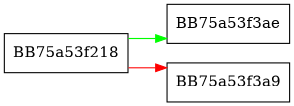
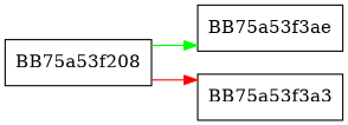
  digraph {
    rankdir=LR
    splines=ortho
    node [shape=box]
-   BB75a53f218
+   BB75a53f218 [label=BB75a53f208]
    BB75a53f3ae
-   BB75a53f3a9
+   BB75a53f3a9 [label=BB75a53f3a3]
    BB75a53f218 -> BB75a53f3ae [color=green]
    BB75a53f218 -> BB75a53f3a9 [color=red]
  }
